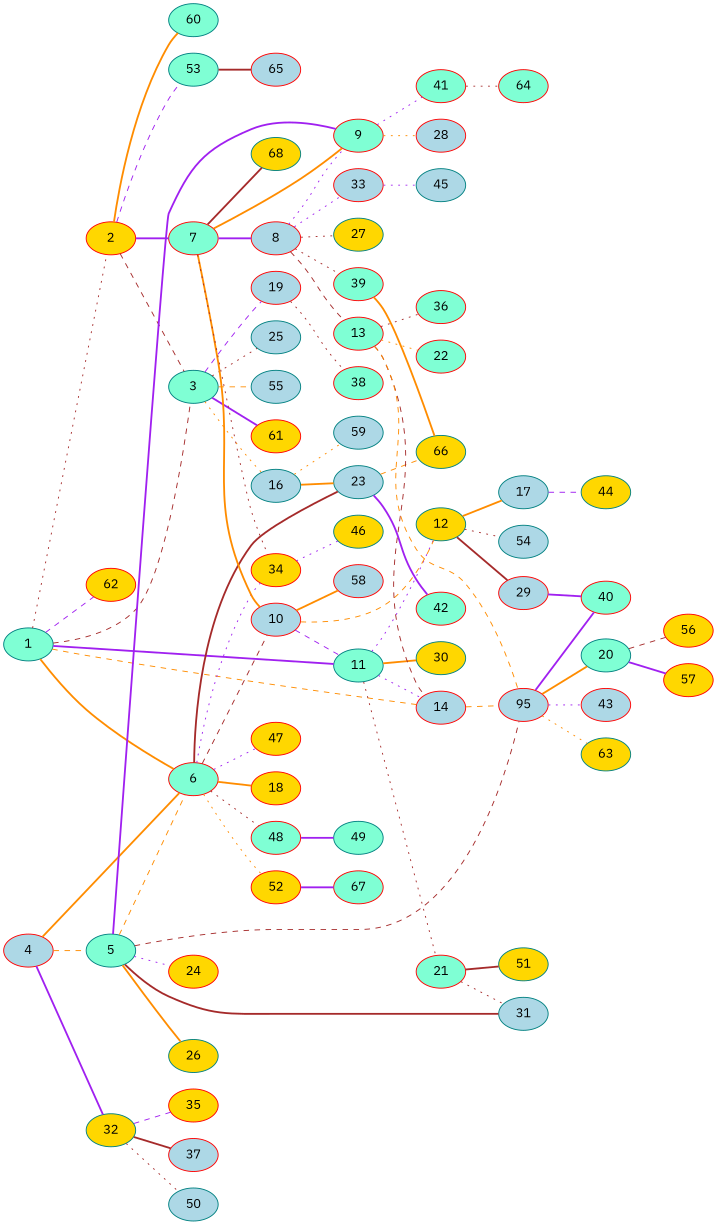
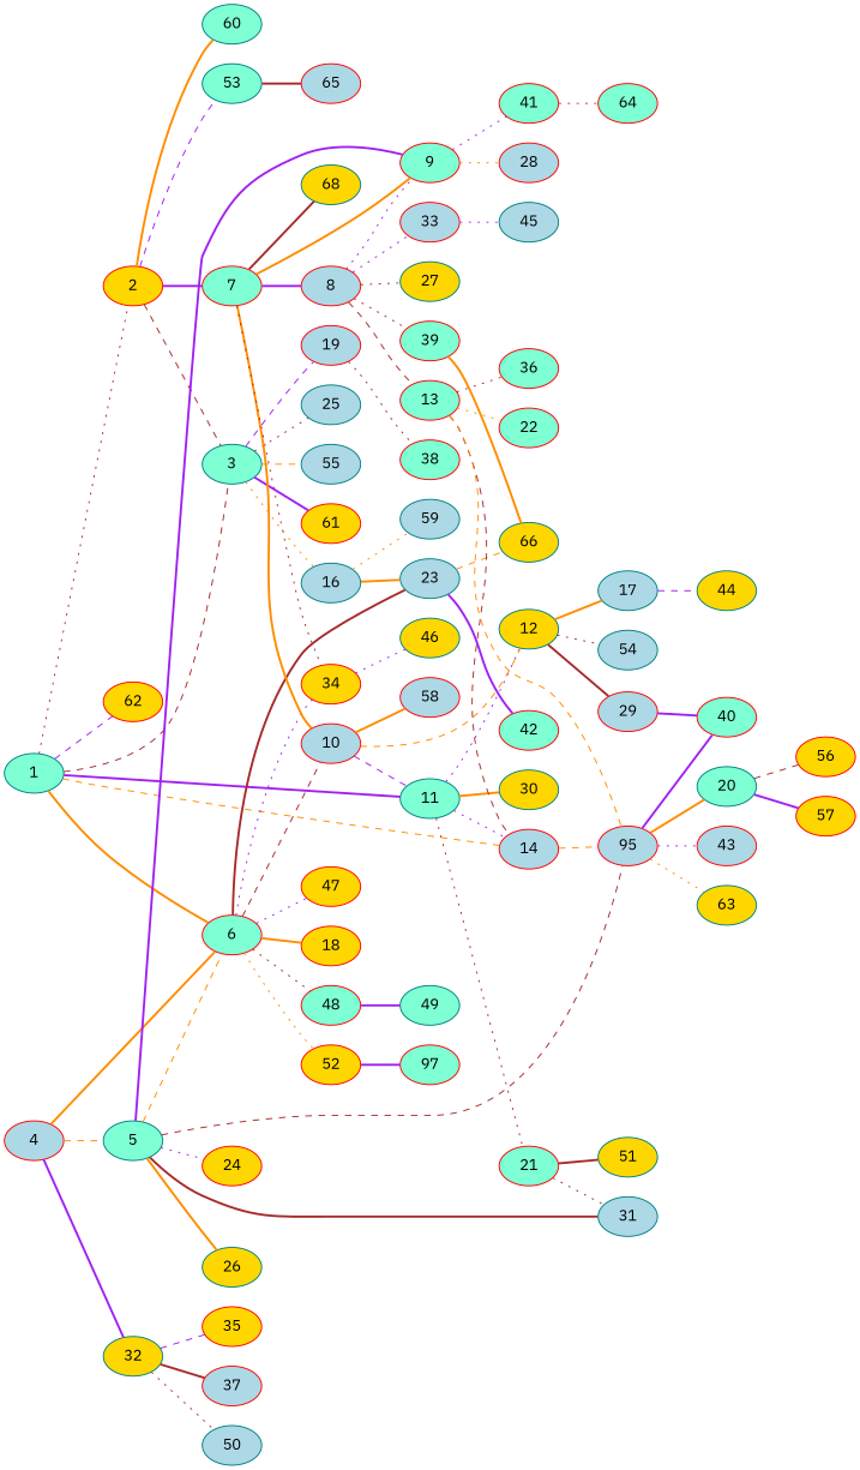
  graph {
    fontname="IBM Plex Sans"
    rankdir=LR
    node [color=red fillcolor=aquamarine fontname="IBM Plex Sans" style=filled]
    edge [color=purple fontname="IBM Plex Sans" style=bold]
    1 [color=teal]
    2 [fillcolor=gold]
    3 [color=teal]
    6
    11 [color=teal]
    14 [fillcolor=lightblue]
    62 [fillcolor=gold]
    7
    53 [color=teal]
    60 [color=teal]
    16 [color=teal fillcolor=lightblue]
    19 [fillcolor=lightblue]
    25 [color=teal fillcolor=lightblue]
    55 [color=teal fillcolor=lightblue]
    61 [fillcolor=gold]
    10 [fillcolor=lightblue]
    18 [fillcolor=gold]
    23 [color=teal fillcolor=lightblue]
    34 [fillcolor=gold]
    47 [fillcolor=gold]
    48
    52 [fillcolor=gold]
    12 [color=teal fillcolor=gold]
    21
    30 [color=teal fillcolor=gold]
    n26 [fillcolor=lightblue label=95]
    9
    8 [fillcolor=lightblue]
    68 [color=teal fillcolor=gold]
    65 [fillcolor=lightblue]
    59 [color=teal fillcolor=lightblue]
    38
    4 [fillcolor=lightblue]
    5 [color=teal]
    32 [color=teal fillcolor=gold]
    24 [fillcolor=gold]
    26 [color=teal fillcolor=gold]
    31 [color=teal fillcolor=lightblue]
    35 [fillcolor=gold]
    37 [fillcolor=lightblue]
    50 [color=teal fillcolor=lightblue]
    28 [fillcolor=lightblue]
    41
    20 [color=teal]
    40
    43 [fillcolor=lightblue]
    63 [color=teal fillcolor=gold]
    58 [fillcolor=lightblue]
    42
    66 [color=teal fillcolor=gold]
    46 [color=teal fillcolor=gold]
    49 [color=teal]
-   67
+   67 [label=97]
    13
    27 [color=teal fillcolor=gold]
    33 [fillcolor=lightblue]
    39
    22
    36
    45 [color=teal fillcolor=lightblue]
    64
    17 [color=teal fillcolor=lightblue]
    29 [fillcolor=lightblue]
    54 [color=teal fillcolor=lightblue]
    51 [color=teal fillcolor=gold]
    44 [color=teal fillcolor=gold]
    56 [fillcolor=gold]
    57 [fillcolor=gold]
    1 -- 2 [color=brown style=dotted]
    1 -- 3 [color=brown style=dashed]
    1 -- 6 [color=darkorange]
    1 -- 11
    1 -- 14 [color=darkorange style=dashed]
    1 -- 62 [style=dashed]
    2 -- 3 [color=brown style=dashed]
    2 -- 7
    2 -- 53 [style=dashed]
    2 -- 60 [color=darkorange]
    3 -- 16 [color=darkorange style=dotted]
    3 -- 19 [style=dashed]
    3 -- 25 [color=brown style=dotted]
    3 -- 55 [color=darkorange style=dashed]
    3 -- 61
    6 -- 10 [color=brown style=dashed]
    6 -- 18 [color=darkorange]
    6 -- 23 [color=brown]
    6 -- 34 [style=dotted]
    6 -- 47 [style=dotted]
    6 -- 48 [color=brown style=dotted]
    6 -- 52 [color=darkorange style=dotted]
    11 -- 14 [style=dotted]
    11 -- 12 [style=dotted]
    11 -- 21 [color=brown style=dotted]
    11 -- 30 [color=darkorange]
    14 -- n26 [color=darkorange style=dashed]
    7 -- 10 [color=darkorange]
    7 -- 34 [color=brown style=dotted]
    7 -- 9 [color=darkorange]
    7 -- 8
    7 -- 68 [color=brown]
    53 -- 65 [color=brown]
    16 -- 23 [color=darkorange]
    16 -- 59 [color=darkorange style=dotted]
    19 -- 38 [color=brown style=dotted]
    10 -- 11 [style=dashed]
    10 -- 12 [color=darkorange style=dashed]
    10 -- 58 [color=darkorange]
    23 -- 42
    23 -- 66 [color=darkorange style=dashed]
    34 -- 46 [style=dotted]
    48 -- 49
    52 -- 67
    12 -- 17 [color=darkorange]
    12 -- 29 [color=brown]
    12 -- 54 [color=brown style=dotted]
    21 -- 31 [color=brown style=dotted]
    21 -- 51 [color=brown]
    n26 -- 20 [color=darkorange]
    n26 -- 40
    n26 -- 43 [style=dotted]
    n26 -- 63 [color=darkorange style=dotted]
    9 -- 28 [color=darkorange style=dotted]
    9 -- 41 [style=dotted]
    8 -- 9 [style=dotted]
    8 -- 13 [color=brown style=dashed]
    8 -- 27 [color=brown style=dotted]
    8 -- 33 [style=dotted]
    8 -- 39 [color=brown style=dotted]
    4 -- 6 [color=darkorange]
    4 -- 5 [color=darkorange style=dashed]
    4 -- 32
    5 -- 6 [color=darkorange style=dashed]
    5 -- n26 [color=brown style=dashed]
    5 -- 9
    5 -- 24 [style=dotted]
    5 -- 26 [color=darkorange]
    5 -- 31 [color=brown]
    32 -- 35 [style=dashed]
    32 -- 37 [color=brown]
    32 -- 50 [color=brown style=dotted]
    41 -- 64 [color=brown style=dotted]
    20 -- 56 [color=brown style=dashed]
    20 -- 57
    13 -- 14 [color=brown style=dashed]
    13 -- n26 [color=darkorange style=dashed]
    13 -- 22 [color=darkorange style=dotted]
    13 -- 36 [color=brown style=dotted]
    33 -- 45 [style=dotted]
    39 -- 66 [color=darkorange]
    17 -- 44 [style=dashed]
    29 -- 40
  }
